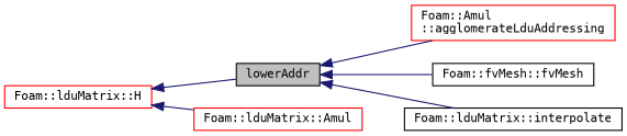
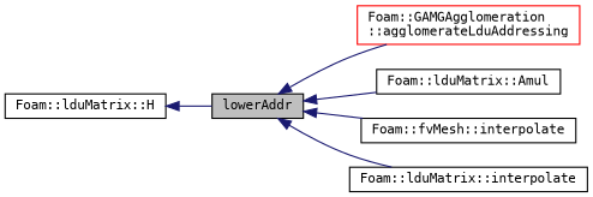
  digraph {
    fontname="DejaVu Sans Mono"
    rankdir=LR
    node [color=black fontname="DejaVu Sans Mono" fontsize=10 shape=record]
    edge [color=midnightblue dir=back fontname="DejaVu Sans Mono" fontsize=10 labelfontname=Helvetica labelfontsize=10 style=solid]
    n1 [fillcolor=grey75 fontcolor=black height=0.2 label=lowerAddr style=filled width=0.4]
-   n2 [color=red height=0.2 label="Foam::Amul\l::agglomerateLduAddressing" width=0.4]
-   n3 [color=red height=0.2 label="Foam::lduMatrix::Amul" width=0.4]
-   n4 [height=0.2 label="Foam::fvMesh::fvMesh" width=0.4]
+   n2 [color=red height=0.2 label="Foam::GAMGAgglomeration\l::agglomerateLduAddressing" width=0.4]
+   n3 [height=0.2 label="Foam::lduMatrix::Amul" width=0.4]
+   n4 [height=0.2 label="Foam::fvMesh::interpolate" width=0.4]
    n5 [height=0.2 label="Foam::lduMatrix::interpolate" width=0.4]
-   n6 [color=red height=0.2 label="Foam::lduMatrix::H" width=0.4]
+   n6 [height=0.2 label="Foam::lduMatrix::H" width=0.4]
    n1 -> n2
-   n6 -> n3
+   n1 -> n3
    n1 -> n4
    n1 -> n5
    n6 -> n1
  }
